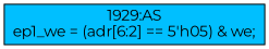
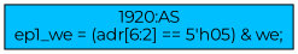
  strict digraph {
    rankdir=LR
    fontname=Montserrat
-   n1 [ast="<pyverilog.vparser.ast.Assign object at 0x7f0a38d995d0>" def_var="['ep1_we']" fillcolor=deepskyblue label="1929:AS\nep1_we = (adr[6:2] == 5'h05) & we;" statements="[]" style=filled typ=Assign use_var="['adr', 'we']" shape=box fontname=Montserrat]
+   n1 [ast="<pyverilog.vparser.ast.Assign object at 0x7f0a38d995d0>" def_var="['ep1_we']" fillcolor=deepskyblue label="1920:AS\nep1_we = (adr[6:2] == 5'h05) & we;" statements="[]" style=filled typ=Assign use_var="['adr', 'we']" shape=box fontname=Montserrat]
  }
